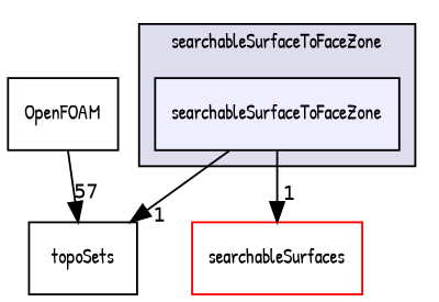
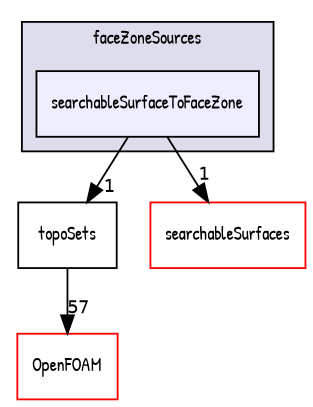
  digraph {
    compound=true
    fontname="Patrick Hand"
    node [fontname="Patrick Hand" fontsize=10 shape=box]
    edge [fontname="Patrick Hand" headlabel=1 labeldistance=1.5 labelfontname=Helvetica labelfontsize=10]
    n1 [fillcolor="#eeeeff" label=searchableSurfaceToFaceZone pencolor=black style=filled]
    n2 [label=topoSets]
    n3 [color=red label=searchableSurfaces]
-   n4 [color=black label=OpenFOAM]
+   n4 [color=red label=OpenFOAM]
    subgraph cluster_1 {
      bgcolor="#ddddee"
      fontsize=10
-     label=searchableSurfaceToFaceZone
+     label=faceZoneSources
      pencolor=black
      n1
    }
    n1 -> n2
    n1 -> n3
-   n4 -> n2 [headlabel=57]
+   n2 -> n4 [headlabel=57]
  }
